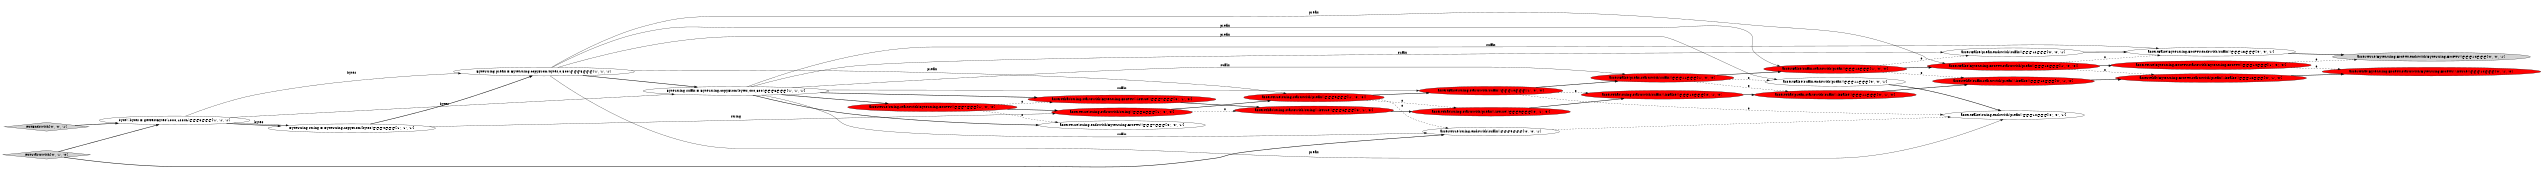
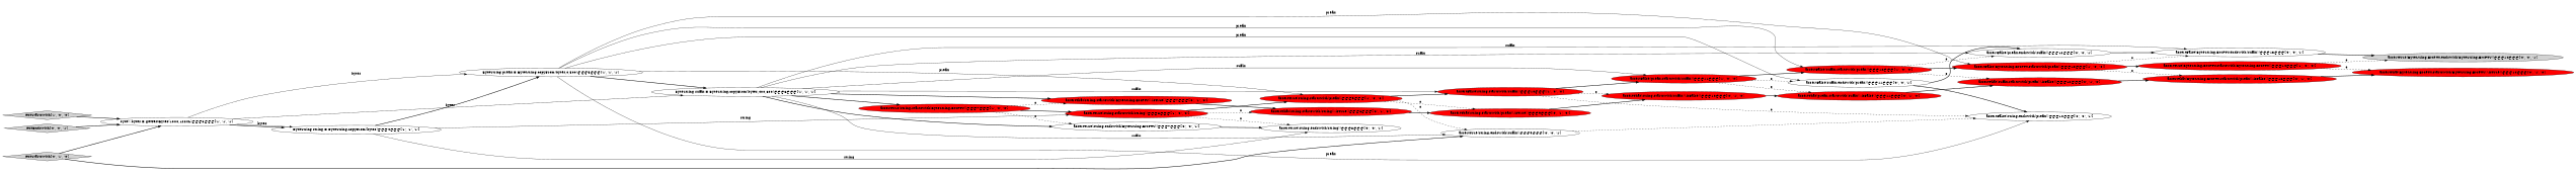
  digraph {
    rankdir=LR
    node [fillcolor=red shape=ellipse style=filled]
    edge [style=bold]
    n1 [fillcolor=white label="assertTrue(string.endsWith(ByteString.EMPTY))@@@7@@@['0', '0', '1']"]
+   n2 [fillcolor=white label="assertTrue(string.endsWith(string))@@@8@@@['0', '0', '1']"]
    n3 [fillcolor=white label="assertFalse(ByteString.EMPTY.endsWith(suffix))@@@13@@@['0', '0', '1']"]
    n4 [fillcolor=lightgray label="assertTrue(ByteString.EMPTY.endsWith(ByteString.EMPTY))@@@14@@@['0', '0', '1']"]
    n5 [label="assertThat(suffix.startsWith(prefix)).isFalse()@@@12@@@['0', '1', '0']"]
    n6 [label="assertThat(ByteString.EMPTY.startsWith(prefix)).isFalse()@@@13@@@['0', '1', '0']"]
    n7 [label="assertThat(ByteString.EMPTY.startsWith(ByteString.EMPTY)).isTrue()@@@14@@@['0', '1', '0']"]
    n8 [fillcolor=lightgray label="testStartsWith['0', '1', '0']" shape=diamond]
    n9 [fillcolor=white label="byte(( bytes = getTestBytes(1000,1234L)@@@3@@@['1', '1', '1']"]
    n10 [fillcolor=white label="assertTrue(string.endsWith(suffix))@@@9@@@['0', '0', '1']"]
    n11 [fillcolor=white label="ByteString suffix = ByteString.copyFrom(bytes,400,600)@@@6@@@['1', '1', '1']"]
    n12 [fillcolor=white label="ByteString string = ByteString.copyFrom(bytes)@@@4@@@['1', '1', '1']"]
    n13 [fillcolor=white label="ByteString prefix = ByteString.copyFrom(bytes,0,500)@@@5@@@['1', '1', '1']"]
    n14 [label="assertTrue(string.startsWith(ByteString.EMPTY))@@@7@@@['1', '0', '0']"]
    n15 [label="assertTrue(string.startsWith(string))@@@8@@@['1', '0', '0']"]
    n16 [label="assertThat(string.startsWith(ByteString.EMPTY)).isTrue()@@@7@@@['0', '1', '0']"]
    n17 [label="assertThat(string.startsWith(string)).isTrue()@@@8@@@['0', '1', '0']"]
    n18 [label="assertTrue(string.startsWith(prefix))@@@9@@@['1', '0', '0']"]
    n19 [fillcolor=white label="assertFalse(prefix.endsWith(suffix))@@@12@@@['0', '0', '1']"]
    n20 [label="assertFalse(string.startsWith(suffix))@@@10@@@['1', '0', '0']"]
    n21 [label="assertFalse(prefix.startsWith(suffix))@@@11@@@['1', '0', '0']"]
    n22 [fillcolor=white label="assertFalse(string.endsWith(prefix))@@@10@@@['0', '0', '1']"]
    n23 [label="assertThat(string.startsWith(suffix)).isFalse()@@@10@@@['0', '1', '0']"]
    n24 [label="assertThat(prefix.startsWith(suffix)).isFalse()@@@11@@@['0', '1', '0']"]
    n25 [fillcolor=white label="assertFalse(suffix.endsWith(prefix))@@@11@@@['0', '0', '1']"]
    n26 [label="assertFalse(suffix.startsWith(prefix))@@@12@@@['1', '0', '0']"]
    n27 [label="assertThat(string.startsWith(prefix)).isTrue()@@@9@@@['0', '1', '0']"]
    n28 [fillcolor=lightgray label="testEndsWith['0', '0', '1']" shape=diamond]
    n29 [label="assertFalse(ByteString.EMPTY.startsWith(prefix))@@@13@@@['1', '0', '0']"]
    n30 [label="assertTrue(ByteString.EMPTY.startsWith(ByteString.EMPTY))@@@14@@@['1', '0', '0']"]
+   n31 [fillcolor=lightgray label="testStartsWith['1', '0', '0']" shape=diamond]
+   n1 -> n2
    n3 -> n4
    n5 -> n6
    n6 -> n7
    n8 -> n9
    n8 -> n10
    n9 -> n11 [label=bytes style=solid]
    n9 -> n12
    n9 -> n12 [label=bytes style=solid]
    n9 -> n13 [label=bytes style=solid]
    n10 -> n22 [style=dashed]
    n11 -> n1
    n11 -> n3 [label=suffix style=solid]
    n11 -> n10 [label=suffix style=solid]
    n11 -> n14
    n11 -> n16
    n11 -> n19 [label=suffix style=solid]
    n11 -> n20 [label=suffix style=solid]
    n11 -> n21 [label=suffix style=solid]
+   n12 -> n2 [label=string style=solid]
    n12 -> n13
    n12 -> n15 [label=string style=solid]
    n13 -> n11
    n13 -> n18 [label=prefix style=solid]
    n13 -> n22 [label=prefix style=solid]
    n13 -> n25 [label=prefix style=solid]
    n13 -> n26 [label=prefix style=solid]
    n13 -> n29 [label=prefix style=solid]
    n14 -> n1 [label=0 style=dashed]
    n14 -> n15
    n14 -> n16 [label=0 style=dashed]
+   n15 -> n2 [label=0 style=dashed]
    n15 -> n17 [label=0 style=dashed]
    n15 -> n18
    n16 -> n17
    n17 -> n27
    n18 -> n10 [label=0 style=dashed]
    n18 -> n20
    n18 -> n27 [label=0 style=dashed]
    n19 -> n3
    n20 -> n21
    n20 -> n22 [label=0 style=dashed]
    n20 -> n23 [label=0 style=dashed]
    n21 -> n24 [label=0 style=dashed]
    n21 -> n25 [label=0 style=dashed]
    n21 -> n26
    n23 -> n24
    n24 -> n5
+   n25 -> n19
    n25 -> n22
    n26 -> n5 [label=0 style=dashed]
    n26 -> n19 [label=0 style=dashed]
    n26 -> n29
    n27 -> n23
    n28 -> n9
    n29 -> n3 [label=0 style=dashed]
    n29 -> n6 [label=0 style=dashed]
    n29 -> n30
    n30 -> n4 [label=0 style=dashed]
    n30 -> n7 [label=0 style=dashed]
+   n31 -> n9
  }
